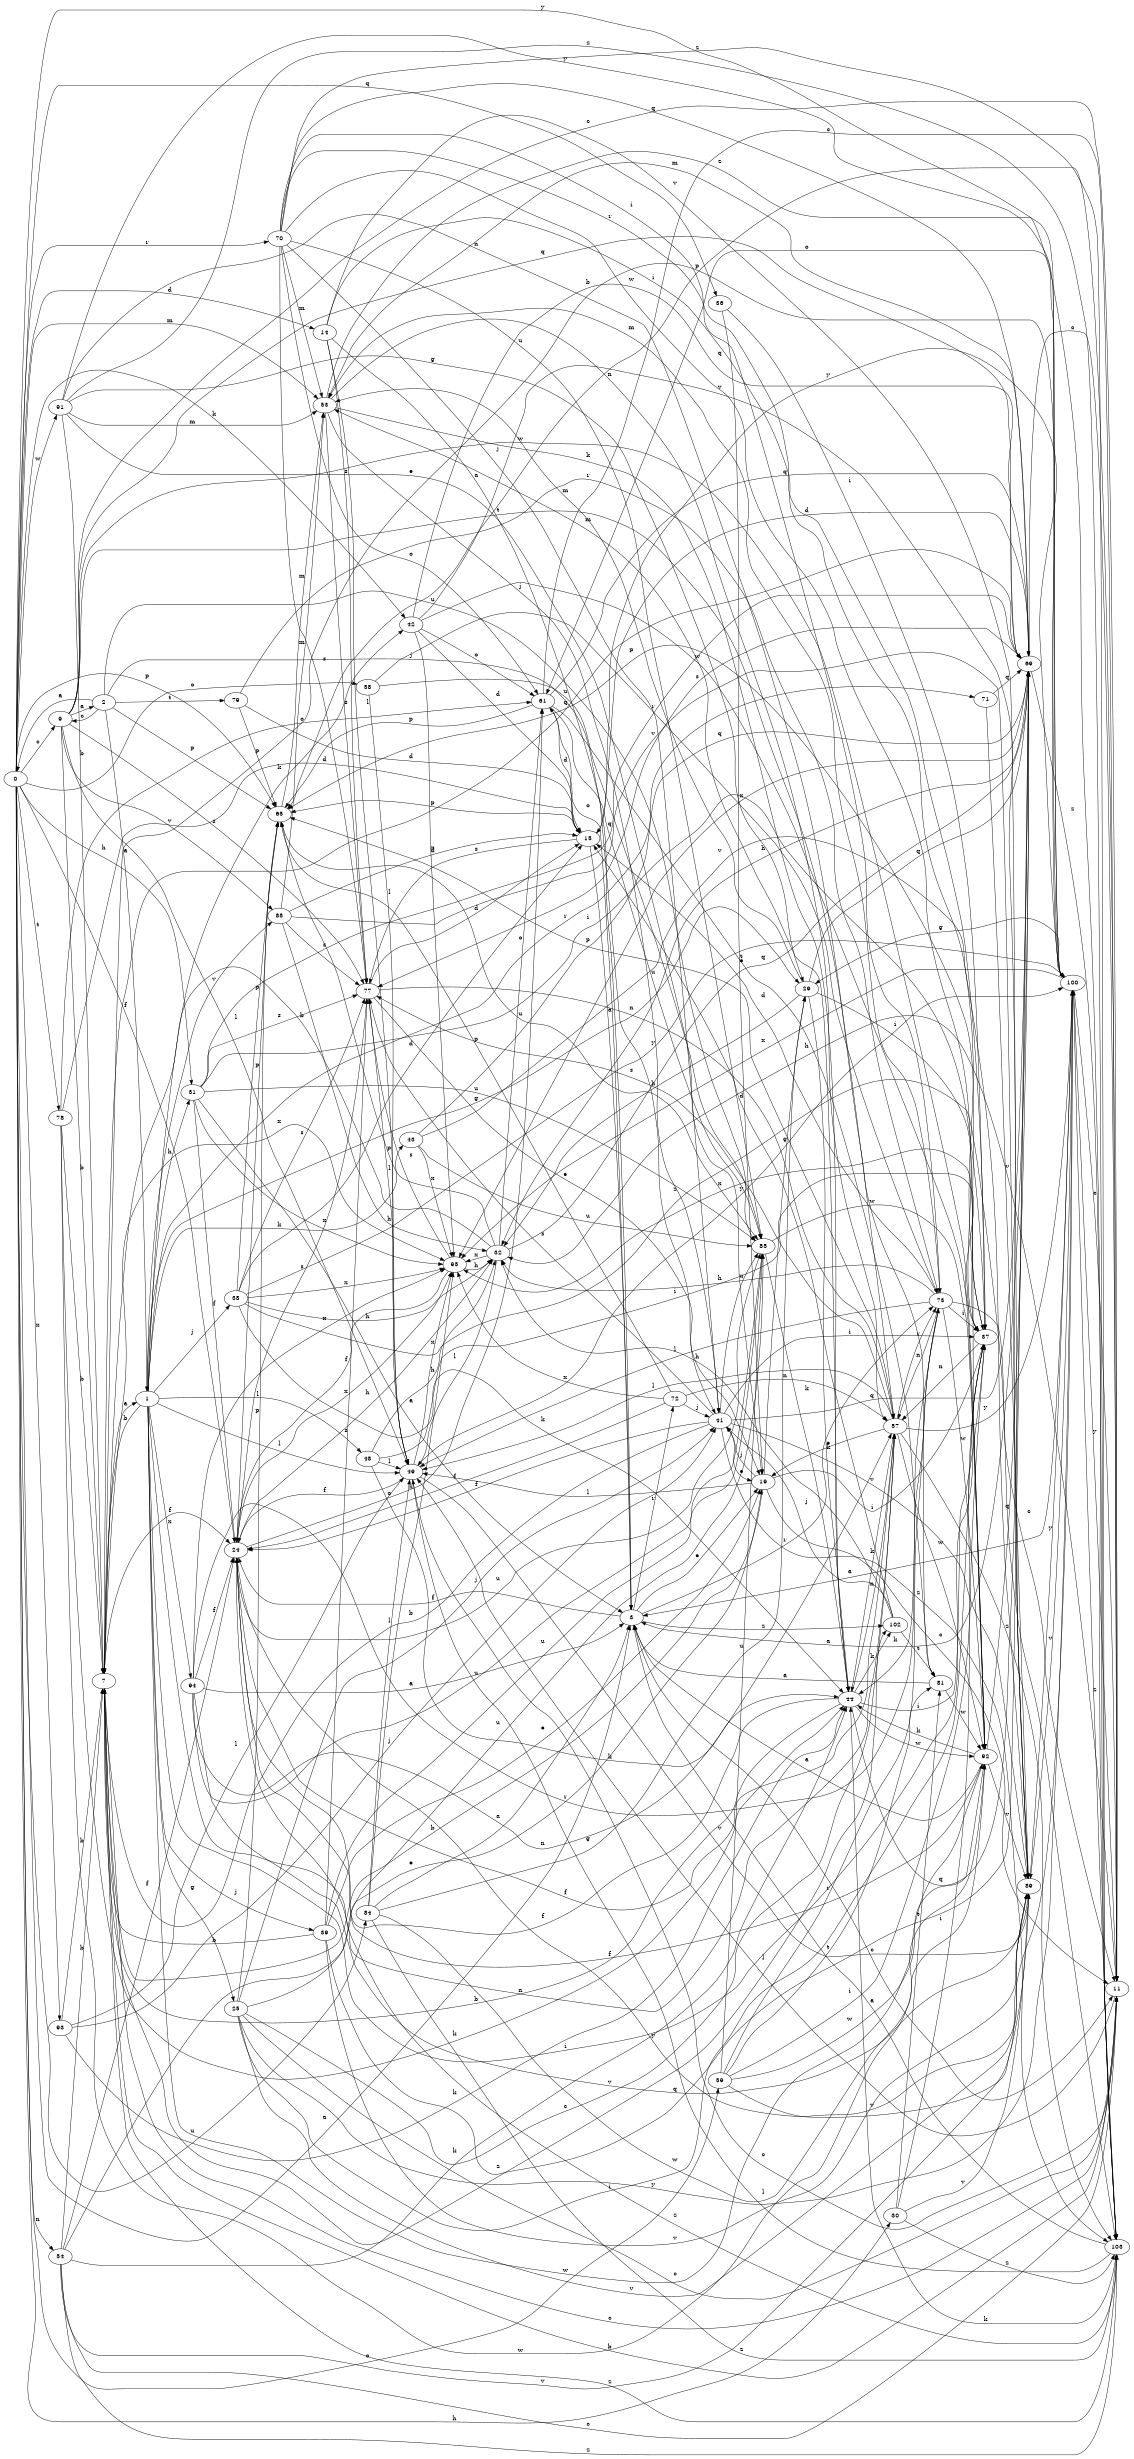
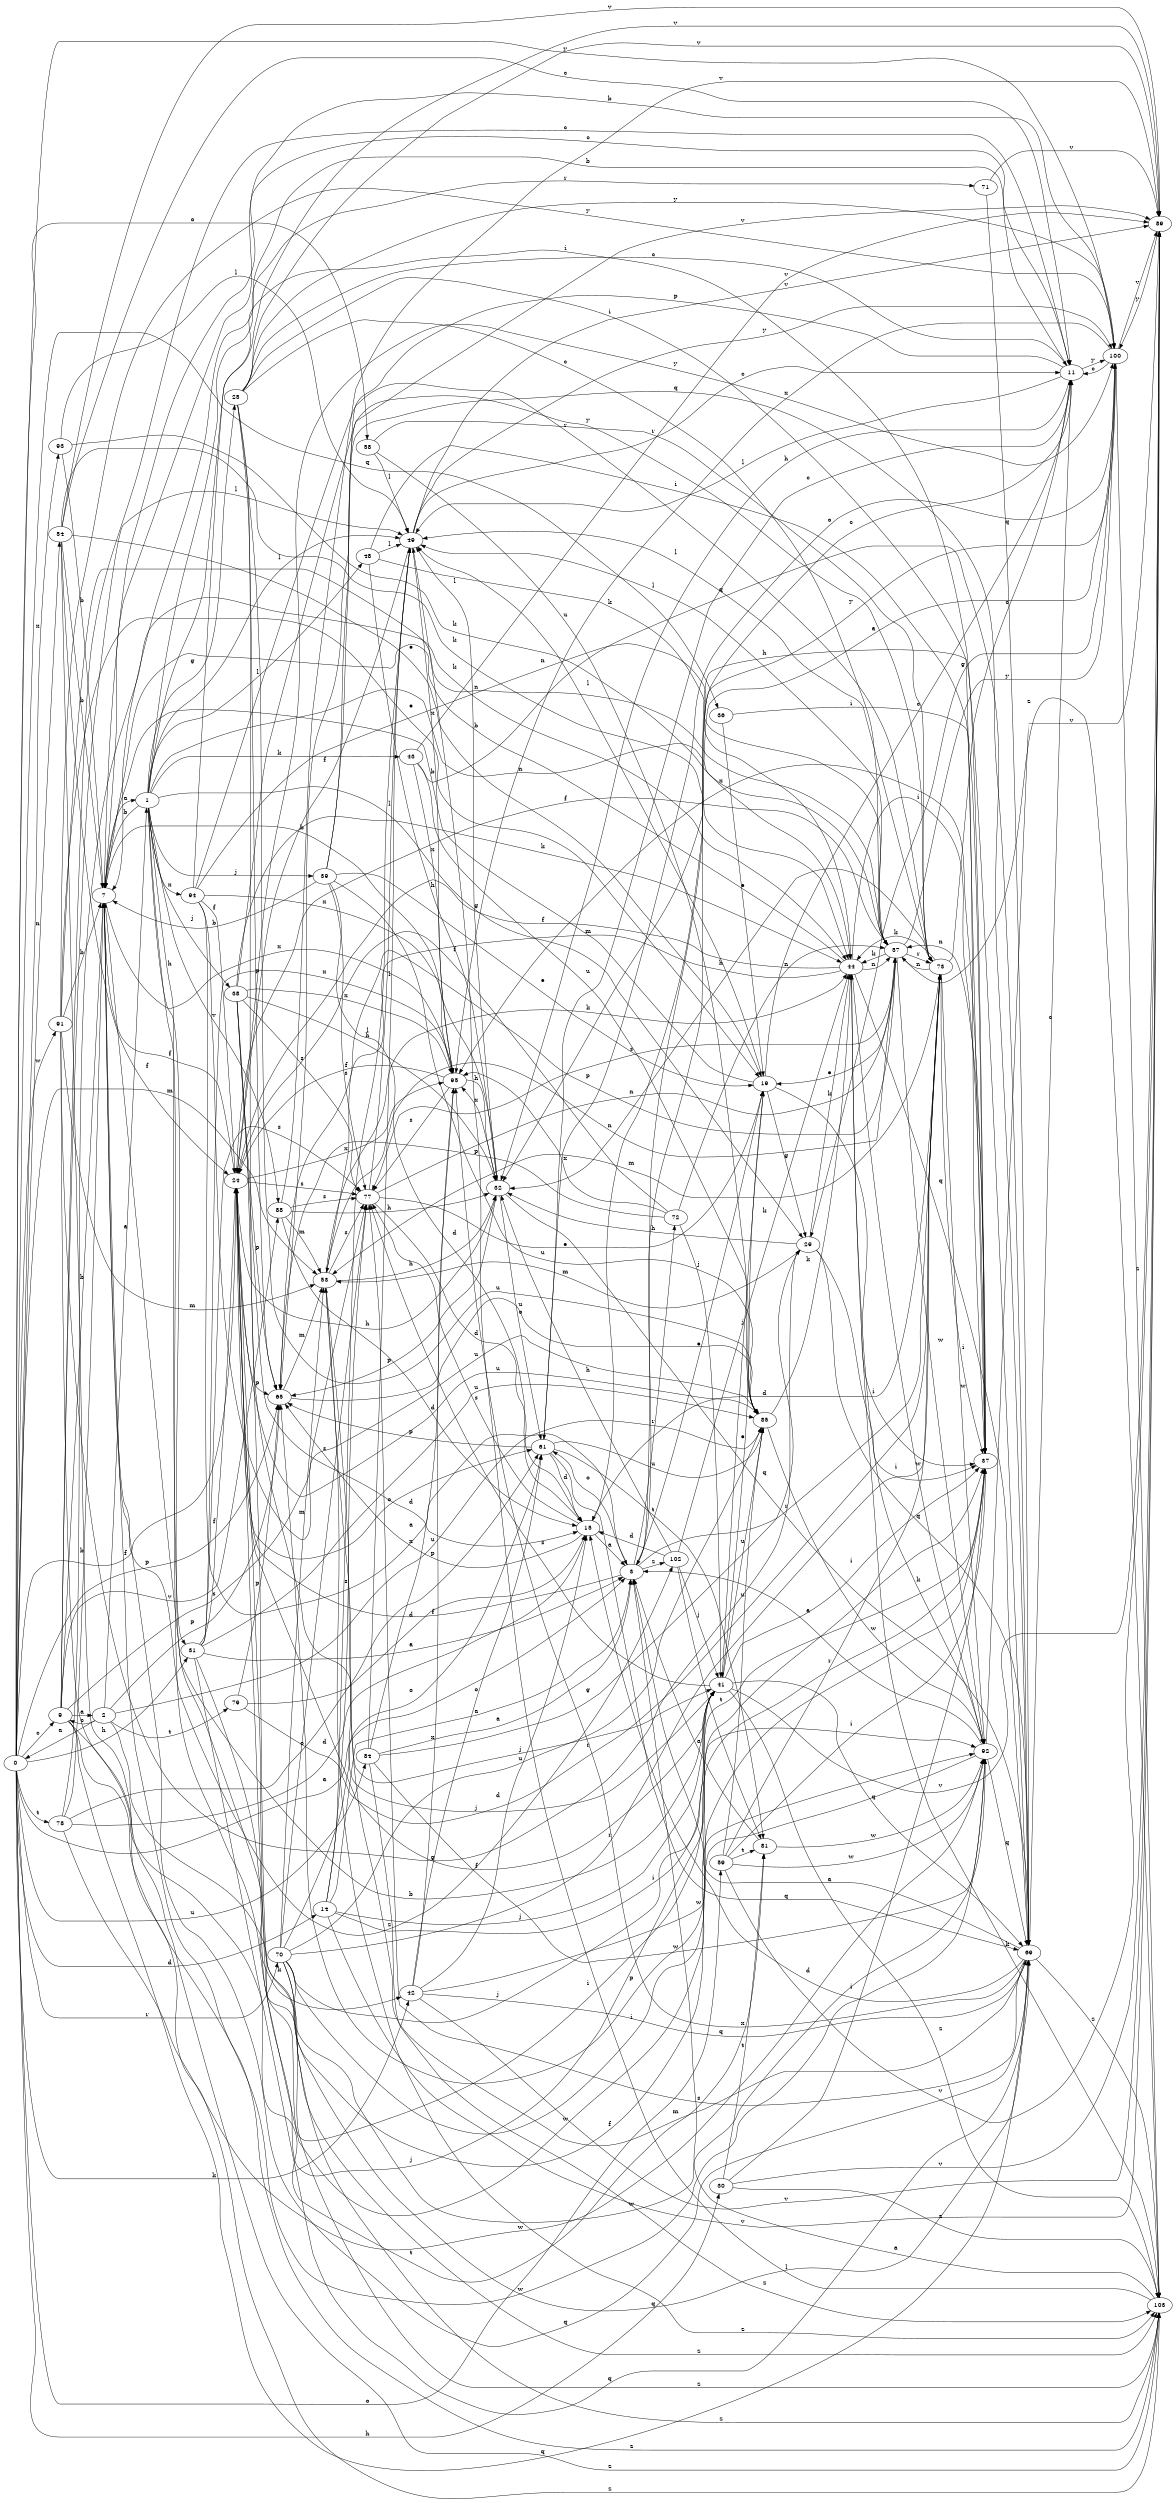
  strict digraph {
    rankdir=LR
    0
    9
    14
    24
    30
    31
    42
    53
    54
    58
    59
    65
    n13 [label=36]
    70
    78
    84
    91
    93
    100
    3
    7
    49
    88
    92
    2
    11
    69
    77
    81
    37
    89
    85
    61
    95
    103
    32
    15
    57
    41
    44
    19
    73
    29
    1
    25
    38
    39
    43
    48
    71
    94
    102
    79
    72
    0 -> 9 [label=c]
    0 -> 14 [label=d]
    0 -> 24 [label=f]
    0 -> 30 [label=h]
    0 -> 31 [label=h]
    0 -> 42 [label=k]
    0 -> 53 [label=m]
    0 -> 54 [label=n]
    0 -> 58 [label=o]
    0 -> 59 [label=o]
    0 -> 65 [label=p]
    0 -> n13 [label=q]
    0 -> 70 [label=r]
    0 -> 78 [label=t]
    0 -> 84 [label=u]
    0 -> 91 [label=w]
    0 -> 93 [label=x]
    0 -> 100 [label=y]
    0 -> 3 [label=a]
    9 -> 7 [label=b]
    9 -> 49 [label=l]
    9 -> 88 [label=v]
    9 -> 92 [label=w]
    9 -> 2 [label=a]
    9 -> 11 [label=c]
    9 -> 69 [label=q]
    9 -> 77 [label=s]
    9 -> 81 [label=t]
    14 -> 3 [label=a]
    14 -> 49 [label=l]
    14 -> 77 [label=s]
    14 -> 37 [label=i]
    14 -> 89 [label=v]
    24 -> 65 [label=p]
    24 -> 100 [label=y]
    24 -> 77 [label=s]
    24 -> 85 [label=u]
    24 -> 61 [label=o]
    24 -> 95 [label=x]
    24 -> 103 [label=z]
    24 -> 32 [label=h]
    30 -> 81 [label=t]
    30 -> 37 [label=i]
    30 -> 89 [label=v]
    30 -> 103 [label=z]
    31 -> 24 [label=f]
    31 -> 3 [label=a]
    31 -> 69 [label=q]
    31 -> 77 [label=s]
    31 -> 37 [label=i]
    31 -> 85 [label=u]
    31 -> 95 [label=x]
    42 -> 92 [label=w]
    42 -> 69 [label=q]
    42 -> 89 [label=v]
    42 -> 61 [label=o]
    42 -> 95 [label=x]
    42 -> 15 [label=d]
    53 -> 77 [label=s]
    53 -> 103 [label=z]
+   53 -> 32 [label=h]
    53 -> 57 [label=n]
    53 -> 41 [label=j]
    53 -> 44 [label=k]
    54 -> 24 [label=f]
    54 -> 7 [label=b]
    54 -> 11 [label=c]
    54 -> 89 [label=v]
    54 -> 103 [label=z]
    54 -> 44 [label=k]
    54 -> 19 [label=e]
    58 -> 49 [label=l]
    58 -> 85 [label=u]
    58 -> 73 [label=r]
    59 -> 92 [label=w]
    59 -> 81 [label=t]
    59 -> 37 [label=i]
    59 -> 89 [label=v]
    59 -> 85 [label=u]
    59 -> 73 [label=r]
    65 -> 53 [label=m]
    65 -> 85 [label=u]
    n13 -> 37 [label=i]
    n13 -> 19 [label=e]
    70 -> 53 [label=m]
    70 -> 92 [label=w]
    70 -> 69 [label=q]
    70 -> 77 [label=s]
    70 -> 37 [label=i]
    70 -> 85 [label=u]
    70 -> 61 [label=o]
    70 -> 103 [label=z]
    70 -> 41 [label=j]
    70 -> 73 [label=r]
    78 -> 7 [label=b]
    78 -> 92 [label=w]
    78 -> 61 [label=o]
    78 -> 15 [label=d]
    78 -> 44 [label=k]
    84 -> 3 [label=a]
    84 -> 49 [label=l]
    84 -> 92 [label=w]
    84 -> 95 [label=x]
    84 -> 103 [label=z]
    84 -> 29 [label=g]
    91 -> 53 [label=m]
    91 -> 100 [label=y]
    91 -> 7 [label=b]
    91 -> 103 [label=z]
    91 -> 57 [label=n]
    91 -> 19 [label=e]
    91 -> 29 [label=g]
    93 -> 7 [label=b]
    93 -> 49 [label=l]
-   93 -> 41 [label=j]
+   14 -> 41 [label=j]
    93 -> 44 [label=k]
    100 -> 3 [label=a]
    100 -> 7 [label=b]
    100 -> 11 [label=c]
    100 -> 89 [label=v]
    100 -> 61 [label=o]
    100 -> 95 [label=x]
    100 -> 103 [label=z]
    100 -> 29 [label=g]
    3 -> 24 [label=f]
    3 -> 11 [label=c]
    3 -> 61 [label=o]
    3 -> 19 [label=e]
    3 -> 73 [label=r]
    3 -> 102 [label=z]
    3 -> 72 [label=r]
    7 -> 24 [label=f]
    7 -> 11 [label=c]
    7 -> 69 [label=q]
    7 -> 95 [label=x]
    7 -> 103 [label=z]
    7 -> 1 [label=a]
    7 -> 102 [label=z]
    49 -> 24 [label=f]
    49 -> 100 [label=y]
    49 -> 11 [label=c]
    49 -> 89 [label=v]
    49 -> 95 [label=x]
    88 -> 53 [label=m]
    88 -> 77 [label=s]
    88 -> 89 [label=v]
    88 -> 32 [label=h]
    88 -> 15 [label=d]
    92 -> 24 [label=f]
    92 -> 3 [label=a]
    92 -> 69 [label=q]
    92 -> 89 [label=v]
    92 -> 44 [label=k]
    2 -> 0 [label=a]
    2 -> 9 [label=c]
    2 -> 65 [label=p]
    2 -> 85 [label=u]
    2 -> 41 [label=j]
    2 -> 1 [label=a]
    2 -> 79 [label=t]
    11 -> 65 [label=p]
    11 -> 100 [label=y]
    11 -> 7 [label=b]
    11 -> 49 [label=l]
    11 -> 32 [label=h]
    69 -> 53 [label=m]
    69 -> 3 [label=a]
    69 -> 11 [label=c]
    69 -> 77 [label=s]
    69 -> 95 [label=x]
    69 -> 103 [label=z]
    69 -> 32 [label=h]
    69 -> 15 [label=d]
    77 -> 49 [label=l]
    77 -> 15 [label=d]
    77 -> 57 [label=n]
    77 -> 19 [label=e]
    81 -> 3 [label=a]
    81 -> 92 [label=w]
    37 -> 65 [label=p]
    37 -> 95 [label=x]
    37 -> 57 [label=n]
    89 -> 100 [label=y]
    85 -> 92 [label=w]
    85 -> 44 [label=k]
    61 -> 65 [label=p]
    61 -> 11 [label=c]
    61 -> 69 [label=q]
    61 -> 81 [label=t]
    61 -> 85 [label=u]
    61 -> 15 [label=d]
    95 -> 24 [label=f]
    95 -> 77 [label=s]
    95 -> 32 [label=h]
    103 -> 3 [label=a]
    103 -> 49 [label=l]
    103 -> 44 [label=k]
    32 -> 65 [label=p]
    32 -> 7 [label=b]
    32 -> 49 [label=l]
    32 -> 69 [label=q]
    32 -> 61 [label=o]
    32 -> 95 [label=x]
    15 -> 65 [label=p]
    15 -> 100 [label=y]
    15 -> 3 [label=a]
    15 -> 77 [label=s]
    57 -> 24 [label=f]
    57 -> 65 [label=p]
    57 -> 100 [label=y]
    57 -> 49 [label=l]
    57 -> 92 [label=w]
    57 -> 77 [label=s]
    57 -> 103 [label=z]
    57 -> 44 [label=k]
    57 -> 19 [label=e]
    57 -> 73 [label=r]
    41 -> 24 [label=f]
    41 -> 7 [label=b]
    41 -> 69 [label=q]
    41 -> 77 [label=s]
    41 -> 37 [label=i]
    41 -> 89 [label=v]
    41 -> 85 [label=u]
    41 -> 103 [label=z]
    41 -> 19 [label=e]
    44 -> 24 [label=f]
    44 -> 53 [label=m]
    44 -> 7 [label=b]
    44 -> 92 [label=w]
    44 -> 69 [label=q]
    44 -> 37 [label=i]
    44 -> 57 [label=n]
    19 -> 7 [label=b]
    19 -> 49 [label=l]
    19 -> 11 [label=c]
    19 -> 37 [label=i]
    19 -> 41 [label=j]
    19 -> 29 [label=g]
    73 -> 53 [label=m]
    73 -> 49 [label=l]
    73 -> 92 [label=w]
    73 -> 11 [label=c]
    73 -> 37 [label=i]
    73 -> 32 [label=h]
    73 -> 15 [label=d]
    73 -> 57 [label=n]
    73 -> 44 [label=k]
    29 -> 53 [label=m]
    29 -> 69 [label=q]
    29 -> 37 [label=i]
    29 -> 32 [label=h]
    29 -> 44 [label=k]
    1 -> 31 [label=h]
    1 -> 42 [label=k]
    1 -> 7 [label=b]
    1 -> 49 [label=l]
    1 -> 88 [label=v]
    1 -> 92 [label=w]
    1 -> 37 [label=i]
    1 -> 57 [label=n]
    1 -> 29 [label=g]
    1 -> 25 [label=g]
    1 -> 38 [label=j]
    1 -> 39 [label=j]
    1 -> 43 [label=k]
    1 -> 48 [label=l]
    1 -> 71 [label=r]
    1 -> 94 [label=x]
    25 -> 65 [label=p]
    25 -> 100 [label=y]
    25 -> 11 [label=c]
    25 -> 37 [label=i]
    25 -> 89 [label=v]
    25 -> 85 [label=u]
    25 -> 57 [label=c]
    25 -> 41 [label=j]
    38 -> 65 [label=p]
-   38 -> 100 [label=y]
+   38 -> 73 [label=y]
    38 -> 77 [label=s]
    38 -> 95 [label=x]
    38 -> 103 [label=z]
    38 -> 32 [label=h]
    38 -> 15 [label=d]
    38 -> 44 [label=k]
    39 -> 7 [label=b]
    39 -> 69 [label=q]
    39 -> 77 [label=s]
    39 -> 89 [label=v]
    39 -> 85 [label=u]
+   39 -> 15 [label=d]
    39 -> 19 [label=e]
    43 -> 69 [label=q]
    43 -> 89 [label=v]
    43 -> 85 [label=u]
    43 -> 95 [label=x]
    48 -> 49 [label=l]
    48 -> 37 [label=i]
    48 -> 32 [label=h]
    48 -> 44 [label=k]
    71 -> 69 [label=q]
    71 -> 89 [label=v]
    94 -> 24 [label=f]
    94 -> 3 [label=a]
    94 -> 89 [label=v]
    94 -> 85 [label=u]
    94 -> 95 [label=x]
    94 -> 57 [label=n]
    94 -> 73 [label=r]
    102 -> 81 [label=t]
    102 -> 32 [label=h]
    102 -> 15 [label=d]
    102 -> 41 [label=j]
-   44 -> 102 [label=k]
+   102 -> 44 [label=k]
    79 -> 65 [label=p]
    79 -> 15 [label=d]
    79 -> 73 [label=r]
    72 -> 24 [label=f]
    72 -> 65 [label=p]
    72 -> 95 [label=x]
    72 -> 57 [label=n]
    72 -> 41 [label=j]
  }
